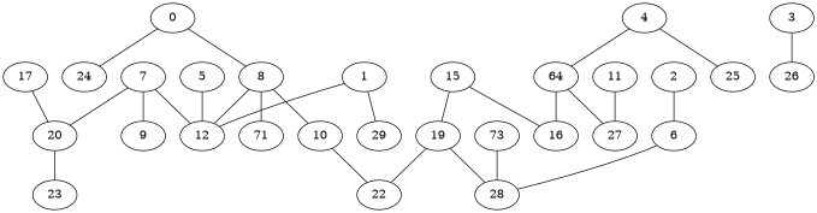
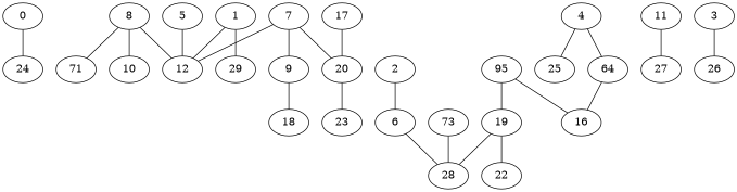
  graph {
    0 [Label="0 (0.00)"]
    24 [Label="24 (0.00)"]
    8 [Label="8 (0.00)"]
    12 [Label="12 (0.00)"]
    n5 [Label="21 (0.00)" label=71]
    10 [Label="10 (0.00)"]
    1 [Label="1 (0.00)"]
    29 [Label="29 (0.00)"]
    20 [Label="20 (0.00)"]
    23 [Label="23 (0.00)"]
    22 [Label="22 (0.00)"]
    5 [Label="5 (0.00)"]
    7 [Label="7 (0.00)"]
    9 [Label="9 (0.00)"]
+   18 [Label="18 (0.00)"]
    4 [Label="4 (0.00)"]
    25 [Label="25 (0.00)"]
    n18 [Label="14 (0.00)" label=64]
    16 [Label="16 (0.00)"]
    27 [Label="27 (0.00)"]
    28 [Label="28 (0.00)"]
-   15 [Label="15 (0.00)"]
+   15 [Label="15 (0.00)" label=95]
    19 [Label="19 (0.00)"]
    2 [Label="2 (0.00)"]
    6 [Label="6 (0.00)"]
    11 [Label="11 (0.00)"]
    3 [Label="3 (0.00)"]
    26 [Label="26 (0.00)"]
    17 [Label="17 (0.00)"]
    n30 [Label="13 (0.00)" label=73]
    0 -- 24 [Label=1.06]
-   0 -- 8 [Label=31.74]
    8 -- 12 [Label=66.54]
    8 -- n5 [Label=26.75]
    8 -- 10 [Label=115.85]
-   10 -- 22 [Label=132.60]
    1 -- 12 [Label=85.52]
    1 -- 29 [Label=10.02]
    20 -- 23 [Label=13.15]
    5 -- 12 [Label=43.52]
    7 -- 12 [Label=123.59]
    7 -- 20 [Label=101.43]
    7 -- 9 [Label=45.82]
+   9 -- 18 [Label=271.90]
    4 -- 25 [Label=46.89]
    4 -- n18 [Label=118.51]
    n18 -- 16 [Label=125.70]
-   n18 -- 27 [Label=74.45]
    15 -- 16 [Label=111.06]
    15 -- 19 [Label=50.45]
    19 -- 22 [Label=83.32]
    19 -- 28 [Label=92.58]
    2 -- 6 [Label=56.82]
    6 -- 28 [Label=136.46]
    11 -- 27 [Label=64.17]
    3 -- 26 [Label=82.17]
    17 -- 20 [Label=83.81]
    n30 -- 28 [Label=141.71]
  }
